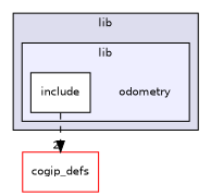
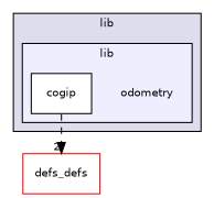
  digraph {
    compound=true
    node [fontname=Helvetica fontsize=10 shape=box]
    n1 [label=odometry shape=plaintext]
-   n2 [color=black fillcolor=white label=include style=filled]
-   n3 [color=red label=cogip_defs]
+   n2 [color=black fillcolor=white label=cogip style=filled]
+   n3 [color=red label=defs_defs]
    subgraph cluster_1 {
      bgcolor="#ddddee"
      fontname=Helvetica
      fontsize=10
      label=lib
      pencolor=black
      subgraph cluster_2 {
        bgcolor="#eeeeff"
        fontname=Helvetica
        fontsize=10
        pencolor=black
        n1
        n2
      }
    }
    n2 -> n3 [headlabel=2 labeldistance=1.5 labelfontname=Helvetica labelfontsize=10 style=dashed]
  }
